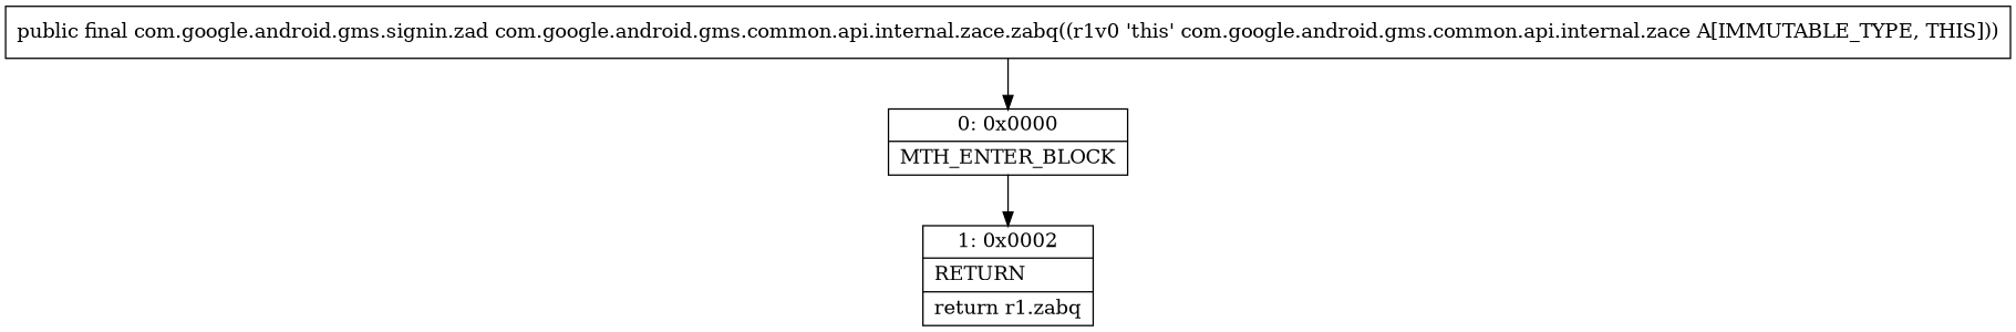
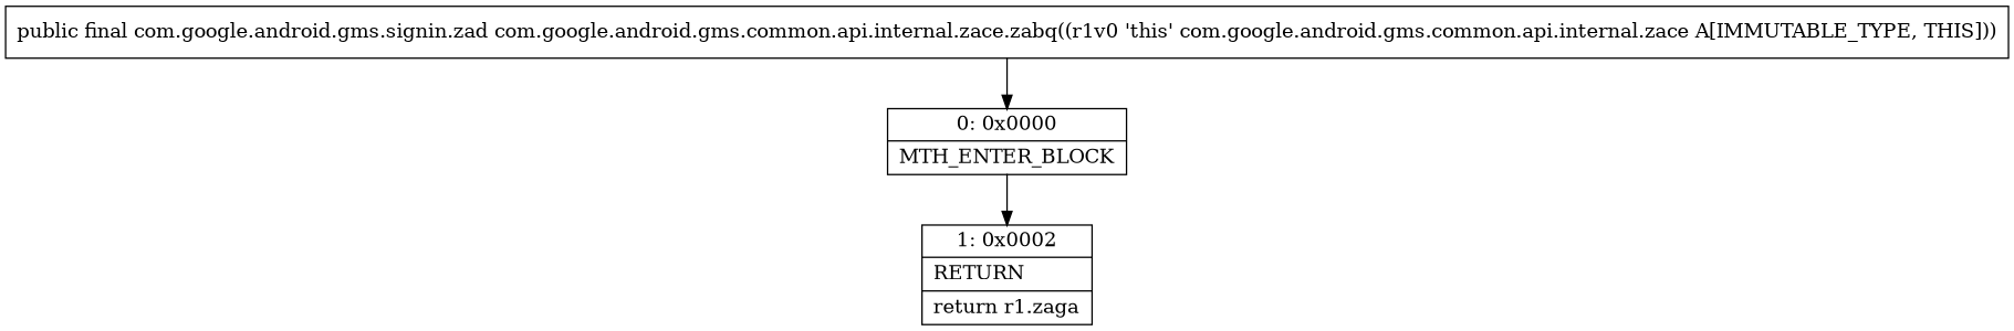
  digraph {
    node [shape=record]
    n1 [label="{0\:\ 0x0000|MTH_ENTER_BLOCK\l}"]
-   n2 [label="{1\:\ 0x0002|RETURN\l|return r1.zabq\l}"]
+   n2 [label="{1\:\ 0x0002|RETURN\l|return r1.zaga\l}"]
    n3 [label="{public final com.google.android.gms.signin.zad com.google.android.gms.common.api.internal.zace.zabq((r1v0 'this' com.google.android.gms.common.api.internal.zace A[IMMUTABLE_TYPE, THIS])) }"]
    n1 -> n2
    n3 -> n1
  }
